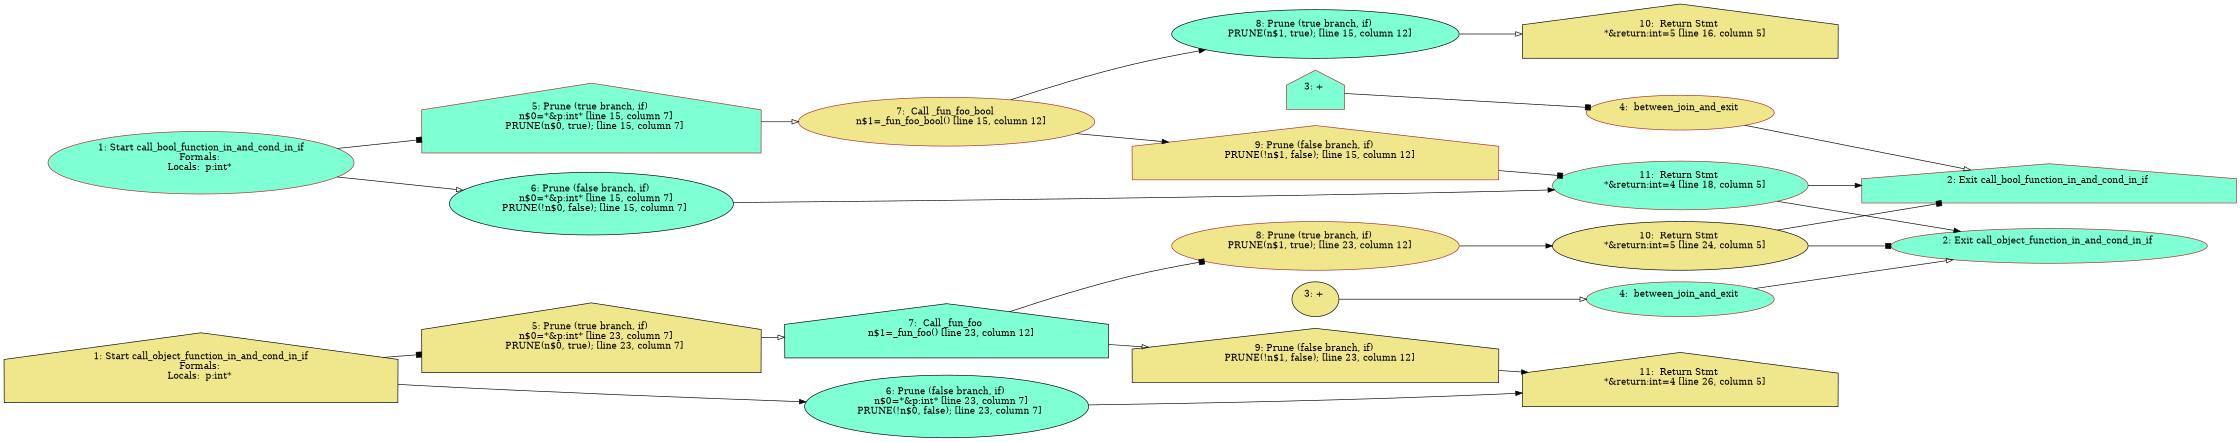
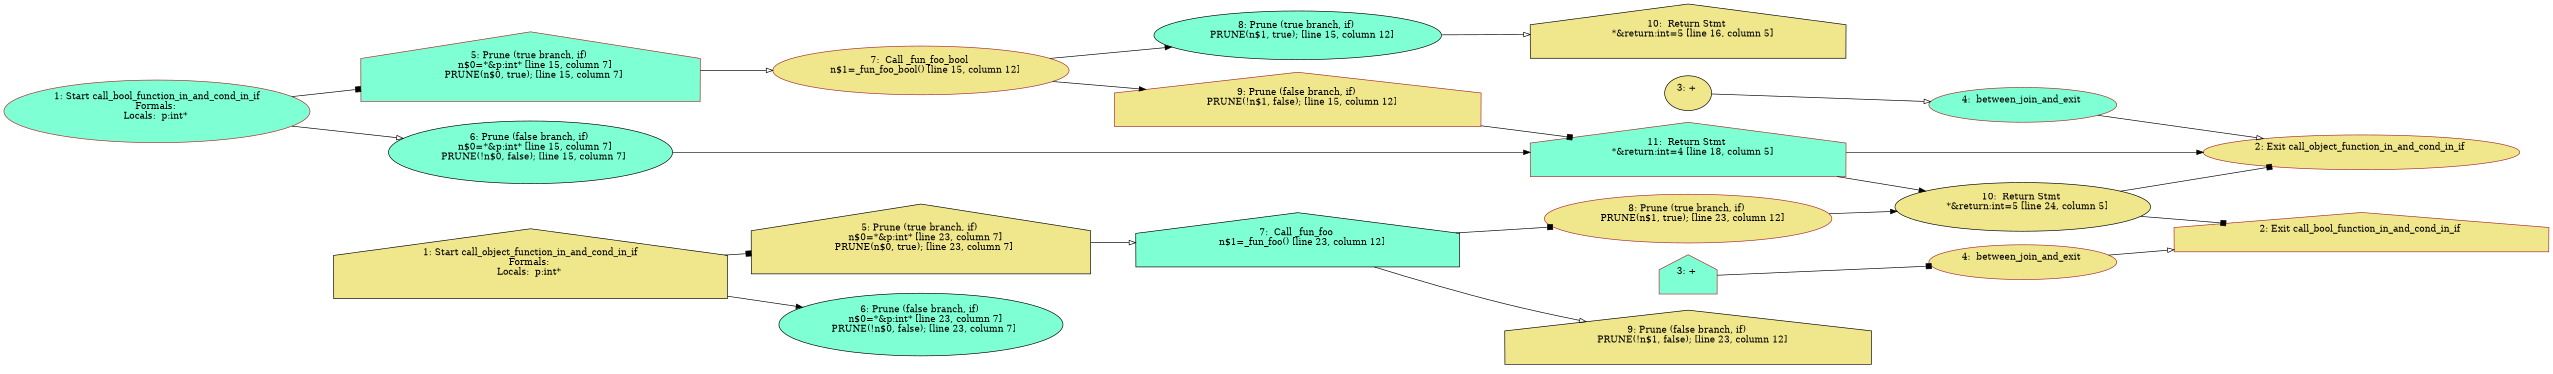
  digraph {
    rankdir=LR
    node [color=brown fillcolor=khaki shape=ellipse style=filled]
    edge [arrowhead=normal]
    n1 [fillcolor=aquamarine label="1: Start call_bool_function_in_and_cond_in_if\nFormals: \nLocals:  p:int* \n  "]
    n2 [fillcolor=aquamarine label="5: Prune (true branch, if) \n   n$0=*&p:int* [line 15, column 7]\n  PRUNE(n$0, true); [line 15, column 7]\n " shape=house]
    n3 [color=black fillcolor=aquamarine label="6: Prune (false branch, if) \n   n$0=*&p:int* [line 15, column 7]\n  PRUNE(!n$0, false); [line 15, column 7]\n "]
    n4 [label="7:  Call _fun_foo_bool \n   n$1=_fun_foo_bool() [line 15, column 12]\n "]
-   n5 [fillcolor=aquamarine label="11:  Return Stmt \n   *&return:int=4 [line 18, column 5]\n "]
+   n5 [fillcolor=aquamarine label="11:  Return Stmt \n   *&return:int=4 [line 18, column 5]\n " shape=house]
    n6 [color=black fillcolor=aquamarine label="8: Prune (true branch, if) \n   PRUNE(n$1, true); [line 15, column 12]\n "]
    n7 [label="9: Prune (false branch, if) \n   PRUNE(!n$1, false); [line 15, column 12]\n " shape=house]
-   n8 [fillcolor=aquamarine label="2: Exit call_bool_function_in_and_cond_in_if \n  " shape=house]
-   n9 [fillcolor=aquamarine label="2: Exit call_object_function_in_and_cond_in_if \n  "]
+   n8 [label="2: Exit call_bool_function_in_and_cond_in_if \n  " shape=house]
+   n9 [label="2: Exit call_object_function_in_and_cond_in_if \n  "]
    n10 [fillcolor=aquamarine label="3: + \n  " shape=house]
    n11 [label="4:  between_join_and_exit \n  "]
    n12 [color=black label="10:  Return Stmt \n   *&return:int=5 [line 16, column 5]\n " shape=house]
    n13 [color=black label="1: Start call_object_function_in_and_cond_in_if\nFormals: \nLocals:  p:int* \n  " shape=house]
    n14 [color=black label="5: Prune (true branch, if) \n   n$0=*&p:int* [line 23, column 7]\n  PRUNE(n$0, true); [line 23, column 7]\n " shape=house]
    n15 [color=black fillcolor=aquamarine label="6: Prune (false branch, if) \n   n$0=*&p:int* [line 23, column 7]\n  PRUNE(!n$0, false); [line 23, column 7]\n "]
    n16 [color=black fillcolor=aquamarine label="7:  Call _fun_foo \n   n$1=_fun_foo() [line 23, column 12]\n " shape=house]
-   n17 [color=black label="11:  Return Stmt \n   *&return:int=4 [line 26, column 5]\n " shape=house]
    n18 [label="8: Prune (true branch, if) \n   PRUNE(n$1, true); [line 23, column 12]\n "]
    n19 [color=black label="9: Prune (false branch, if) \n   PRUNE(!n$1, false); [line 23, column 12]\n " shape=house]
    n20 [color=black label="3: + \n  "]
    n21 [fillcolor=aquamarine label="4:  between_join_and_exit \n  "]
    n22 [color=black label="10:  Return Stmt \n   *&return:int=5 [line 24, column 5]\n "]
    n1 -> n2 [arrowhead=box]
    n1 -> n3 [arrowhead=onormal]
    n2 -> n4 [arrowhead=onormal]
    n3 -> n5
    n4 -> n6
    n4 -> n7
-   n5 -> n8
+   n5 -> n22
    n5 -> n9
    n6 -> n12 [arrowhead=onormal]
    n7 -> n5 [arrowhead=box]
    n10 -> n11 [arrowhead=box]
    n11 -> n8 [arrowhead=onormal]
    n13 -> n14 [arrowhead=box]
    n13 -> n15
    n14 -> n16 [arrowhead=onormal]
-   n15 -> n17
    n16 -> n18 [arrowhead=box]
    n16 -> n19 [arrowhead=onormal]
    n18 -> n22
-   n19 -> n17
    n20 -> n21 [arrowhead=onormal]
    n21 -> n9 [arrowhead=onormal]
    n22 -> n8 [arrowhead=box]
    n22 -> n9 [arrowhead=box]
  }
